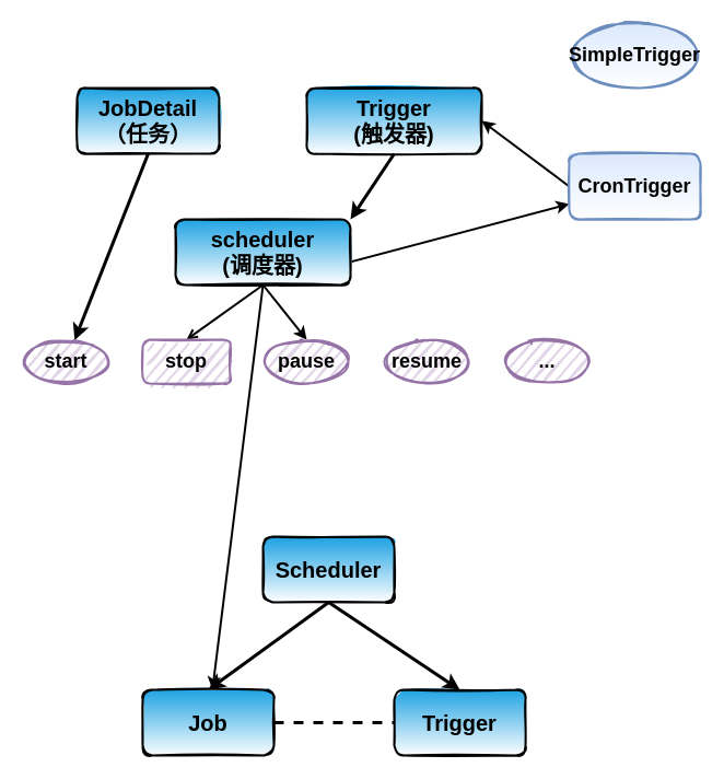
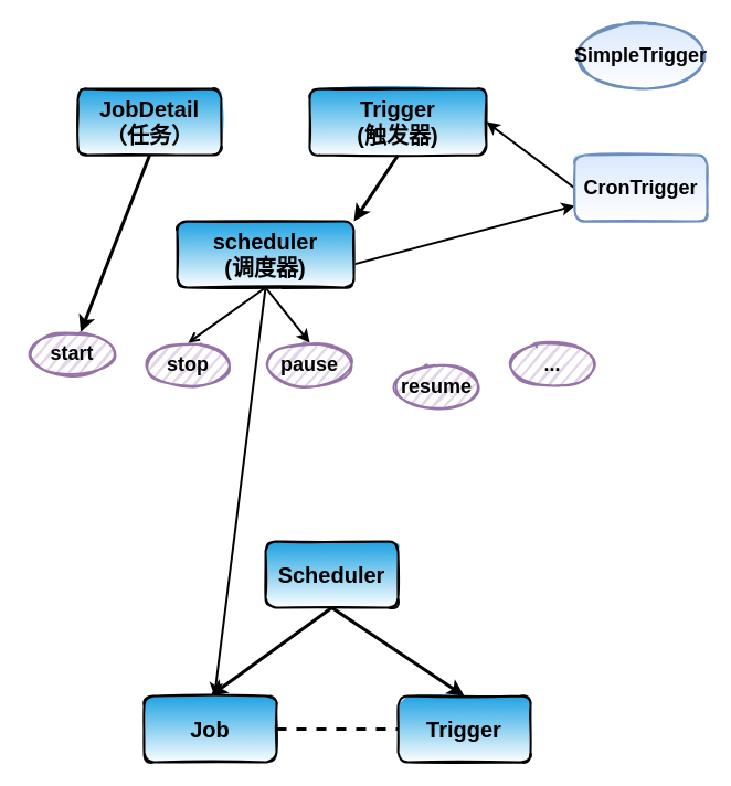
  <mxCell id="0" />
  <mxCell id="1" parent="0" />
  <mxCell id="2" style="rounded=0;orthogonalLoop=1;jettySize=auto;html=1;exitX=0.5;exitY=1;exitDx=0;exitDy=0;strokeWidth=3;" parent="1" source="3" target="11" edge="1"><mxGeometry relative="1" as="geometry" /></mxCell>
  <mxCell id="3" value="&lt;font size=&quot;1&quot;&gt;&lt;b style=&quot;font-size: 20px&quot;&gt;JobDetail（任务）&lt;/b&gt;&lt;/font&gt;" style="rounded=1;whiteSpace=wrap;html=1;strokeWidth=2;fillWeight=4;hachureGap=8;hachureAngle=45;fillColor=#1ba1e2;sketch=1;gradientColor=#ffffff;" parent="1" vertex="1"><mxGeometry x="70" y="80" width="130" height="60" as="geometry" /></mxCell>
  <mxCell id="4" style="edgeStyle=none;rounded=0;orthogonalLoop=1;jettySize=auto;html=1;exitX=0.5;exitY=1;exitDx=0;exitDy=0;entryX=1;entryY=0;entryDx=0;entryDy=0;strokeWidth=3;" parent="1" source="5" target="10" edge="1"><mxGeometry relative="1" as="geometry" /></mxCell>
  <mxCell id="5" value="&lt;font size=&quot;1&quot;&gt;&lt;b style=&quot;font-size: 20px&quot;&gt;Trigger&lt;br&gt;(触发器)&lt;/b&gt;&lt;/font&gt;" style="rounded=1;whiteSpace=wrap;html=1;strokeWidth=2;fillWeight=4;hachureGap=8;hachureAngle=45;fillColor=#1ba1e2;sketch=1;gradientColor=#ffffff;" parent="1" vertex="1"><mxGeometry x="280" y="80" width="160" height="60" as="geometry" /></mxCell>
  <mxCell id="6" style="edgeStyle=none;rounded=0;orthogonalLoop=1;jettySize=auto;html=1;exitX=0.5;exitY=1;exitDx=0;exitDy=0;strokeWidth=2;" parent="1" source="10" target="23" edge="1"><mxGeometry relative="1" as="geometry" /></mxCell>
  <mxCell id="7" style="edgeStyle=none;rounded=0;orthogonalLoop=1;jettySize=auto;html=1;exitX=0.5;exitY=1;exitDx=0;exitDy=0;entryX=0.5;entryY=0;entryDx=0;entryDy=0;strokeWidth=2;endArrow=open;" parent="1" source="10" target="12" edge="1"><mxGeometry relative="1" as="geometry" /></mxCell>
  <mxCell id="8" style="edgeStyle=none;rounded=0;orthogonalLoop=1;jettySize=auto;html=1;exitX=0.5;exitY=1;exitDx=0;exitDy=0;entryX=0.5;entryY=0;entryDx=0;entryDy=0;strokeWidth=2;" parent="1" source="10" target="13" edge="1"><mxGeometry relative="1" as="geometry" /></mxCell>
  <mxCell id="9" style="edgeStyle=none;rounded=0;orthogonalLoop=1;jettySize=auto;html=1;exitX=0.5;exitY=1;exitDx=0;exitDy=0;strokeWidth=2;" parent="1" source="10" target="18" edge="1"><mxGeometry relative="1" as="geometry" /></mxCell>
  <mxCell id="10" value="&lt;font size=&quot;1&quot;&gt;&lt;b style=&quot;font-size: 20px&quot;&gt;scheduler&lt;br&gt;(调度器)&lt;/b&gt;&lt;/font&gt;" style="rounded=1;whiteSpace=wrap;html=1;strokeWidth=2;fillWeight=4;hachureGap=8;hachureAngle=45;fillColor=#1ba1e2;sketch=1;gradientColor=#ffffff;" parent="1" vertex="1"><mxGeometry x="160" y="200" width="160" height="60" as="geometry" /></mxCell>
- <mxCell id="11" value="&lt;font style=&quot;font-size: 18px&quot;&gt;&lt;b&gt;start&lt;/b&gt;&lt;/font&gt;" style="ellipse;whiteSpace=wrap;html=1;strokeWidth=2;fillWeight=2;hachureGap=8;fillStyle=dots;sketch=1;fillColor=#e1d5e7;strokeColor=#9673a6;" parent="1" vertex="1"><mxGeometry x="20" y="310" width="80" height="40" as="geometry" /></mxCell>
- <mxCell id="12" value="&lt;font style=&quot;font-size: 18px&quot;&gt;&lt;b&gt;stop&lt;/b&gt;&lt;/font&gt;" style="whiteSpace=wrap;html=1;strokeWidth=2;fillWeight=2;hachureGap=8;fillStyle=dots;sketch=1;fillColor=#e1d5e7;strokeColor=#9673a6;rounded=1;" parent="1" vertex="1"><mxGeometry x="130" y="310" width="80" height="40" as="geometry" /></mxCell>
+ <mxCell id="11" value="&lt;font style=&quot;font-size: 18px&quot;&gt;&lt;b&gt;start&lt;/b&gt;&lt;/font&gt;" style="ellipse;whiteSpace=wrap;html=1;strokeWidth=2;fillWeight=2;hachureGap=8;fillStyle=dots;sketch=1;fillColor=#e1d5e7;strokeColor=#9673a6;" parent="1" vertex="1"><mxGeometry x="25" y="300" width="80" height="40" as="geometry" /></mxCell>
+ <mxCell id="12" value="&lt;font style=&quot;font-size: 18px&quot;&gt;&lt;b&gt;stop&lt;/b&gt;&lt;/font&gt;" style="ellipse;whiteSpace=wrap;html=1;strokeWidth=2;fillWeight=2;hachureGap=8;fillStyle=dots;sketch=1;fillColor=#e1d5e7;strokeColor=#9673a6;" parent="1" vertex="1"><mxGeometry x="130" y="310" width="80" height="40" as="geometry" /></mxCell>
  <mxCell id="13" value="&lt;font style=&quot;font-size: 18px&quot;&gt;&lt;b&gt;pause&lt;/b&gt;&lt;/font&gt;" style="ellipse;whiteSpace=wrap;html=1;strokeWidth=2;fillWeight=2;hachureGap=8;fillStyle=dots;sketch=1;fillColor=#e1d5e7;strokeColor=#9673a6;" parent="1" vertex="1"><mxGeometry x="240" y="310" width="80" height="40" as="geometry" /></mxCell>
- <mxCell id="14" value="&lt;font style=&quot;font-size: 18px&quot;&gt;&lt;b&gt;resume&lt;/b&gt;&lt;/font&gt;" style="ellipse;whiteSpace=wrap;html=1;strokeWidth=2;fillWeight=2;hachureGap=8;fillStyle=dots;sketch=1;fillColor=#e1d5e7;strokeColor=#9673a6;" parent="1" vertex="1"><mxGeometry x="350" y="310" width="80" height="40" as="geometry" /></mxCell>
+ <mxCell id="14" value="&lt;font style=&quot;font-size: 18px&quot;&gt;&lt;b&gt;resume&lt;/b&gt;&lt;/font&gt;" style="ellipse;whiteSpace=wrap;html=1;strokeWidth=2;fillWeight=2;hachureGap=8;fillStyle=dots;sketch=1;fillColor=#e1d5e7;strokeColor=#9673a6;" parent="1" vertex="1"><mxGeometry x="355" y="330" width="80" height="40" as="geometry" /></mxCell>
  <mxCell id="15" value="&lt;font style=&quot;font-size: 18px&quot;&gt;&lt;b&gt;...&lt;/b&gt;&lt;/font&gt;" style="ellipse;whiteSpace=wrap;html=1;strokeWidth=2;fillWeight=2;hachureGap=8;fillStyle=dots;sketch=1;fillColor=#e1d5e7;strokeColor=#9673a6;" parent="1" vertex="1"><mxGeometry x="460" y="310" width="80" height="40" as="geometry" /></mxCell>
  <mxCell id="16" value="&lt;font style=&quot;font-size: 18px&quot;&gt;&lt;b&gt;SimpleTrigger&lt;/b&gt;&lt;/font&gt;" style="ellipse;whiteSpace=wrap;html=1;strokeWidth=2;fillWeight=4;hachureGap=8;hachureAngle=45;fillColor=#dae8fc;sketch=1;strokeColor=#6c8ebf;gradientColor=#ffffff;" parent="1" vertex="1"><mxGeometry x="520" y="20" width="120" height="60" as="geometry" /></mxCell>
  <mxCell id="17" style="edgeStyle=none;rounded=0;orthogonalLoop=1;jettySize=auto;html=1;exitX=0;exitY=0.5;exitDx=0;exitDy=0;strokeWidth=2;" parent="1" source="18" edge="1"><mxGeometry relative="1" as="geometry"><mxPoint x="440" y="110" as="targetPoint" /></mxGeometry></mxCell>
  <mxCell id="18" value="&lt;font style=&quot;font-size: 18px&quot;&gt;&lt;b&gt;CronTrigger&lt;/b&gt;&lt;/font&gt;" style="rounded=1;whiteSpace=wrap;html=1;strokeWidth=2;fillWeight=4;hachureGap=8;hachureAngle=45;fillColor=#dae8fc;sketch=1;strokeColor=#6c8ebf;gradientColor=#ffffff;" parent="1" vertex="1"><mxGeometry x="520" y="140" width="120" height="60" as="geometry" /></mxCell>
  <mxCell id="19" style="edgeStyle=none;rounded=0;orthogonalLoop=1;jettySize=auto;html=1;exitX=0.5;exitY=1;exitDx=0;exitDy=0;entryX=0.5;entryY=0;entryDx=0;entryDy=0;strokeWidth=3;" edge="1" parent="1" source="21" target="24"><mxGeometry relative="1" as="geometry" /></mxCell>
  <mxCell id="20" style="edgeStyle=none;rounded=0;orthogonalLoop=1;jettySize=auto;html=1;exitX=0.5;exitY=1;exitDx=0;exitDy=0;entryX=0.5;entryY=0;entryDx=0;entryDy=0;strokeWidth=3;" edge="1" parent="1" source="21" target="23"><mxGeometry relative="1" as="geometry" /></mxCell>
  <mxCell id="21" value="&lt;font style=&quot;font-size: 20px&quot;&gt;&lt;b&gt;Scheduler&lt;/b&gt;&lt;/font&gt;" style="rounded=1;whiteSpace=wrap;html=1;strokeWidth=2;fillWeight=4;hachureGap=8;hachureAngle=45;fillColor=#1ba1e2;sketch=1;gradientColor=#ffffff;" vertex="1" parent="1"><mxGeometry x="240" y="490" width="120" height="60" as="geometry" /></mxCell>
  <mxCell id="22" style="rounded=0;orthogonalLoop=1;jettySize=auto;html=1;exitX=1;exitY=0.5;exitDx=0;exitDy=0;entryX=0;entryY=0.5;entryDx=0;entryDy=0;strokeWidth=3;dashed=1;endArrow=none;endFill=0;" edge="1" parent="1" source="23" target="24"><mxGeometry relative="1" as="geometry" /></mxCell>
  <mxCell id="23" value="&lt;font style=&quot;font-size: 20px&quot;&gt;&lt;b&gt;Job&lt;/b&gt;&lt;/font&gt;" style="rounded=1;whiteSpace=wrap;html=1;strokeWidth=2;fillWeight=4;hachureGap=8;hachureAngle=45;fillColor=#1ba1e2;sketch=1;gradientColor=#ffffff;" vertex="1" parent="1"><mxGeometry x="130" y="630" width="120" height="60" as="geometry" /></mxCell>
  <mxCell id="24" value="&lt;font style=&quot;font-size: 20px&quot;&gt;&lt;b&gt;Trigger&lt;br&gt;&lt;/b&gt;&lt;/font&gt;" style="rounded=1;whiteSpace=wrap;html=1;strokeWidth=2;fillWeight=4;hachureGap=8;hachureAngle=45;fillColor=#1ba1e2;sketch=1;gradientColor=#ffffff;" vertex="1" parent="1"><mxGeometry x="360" y="630" width="120" height="60" as="geometry" /></mxCell>
